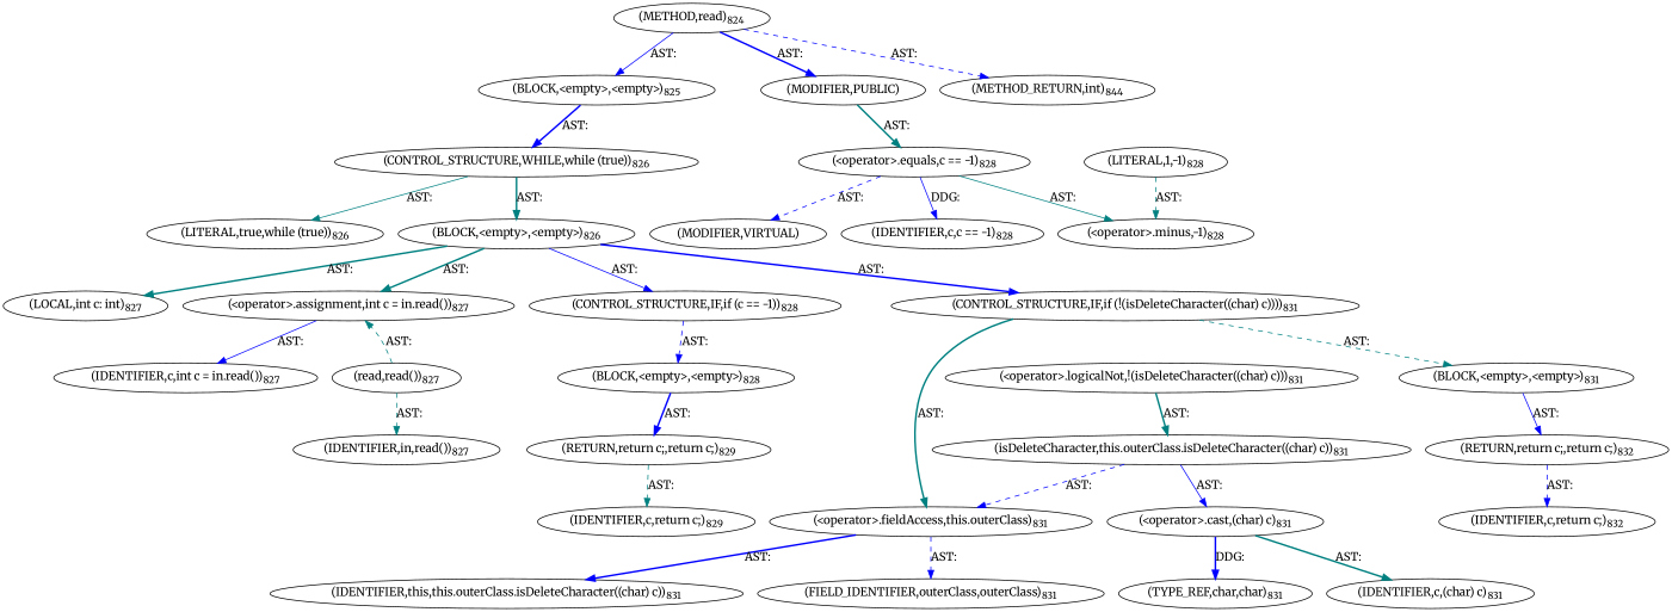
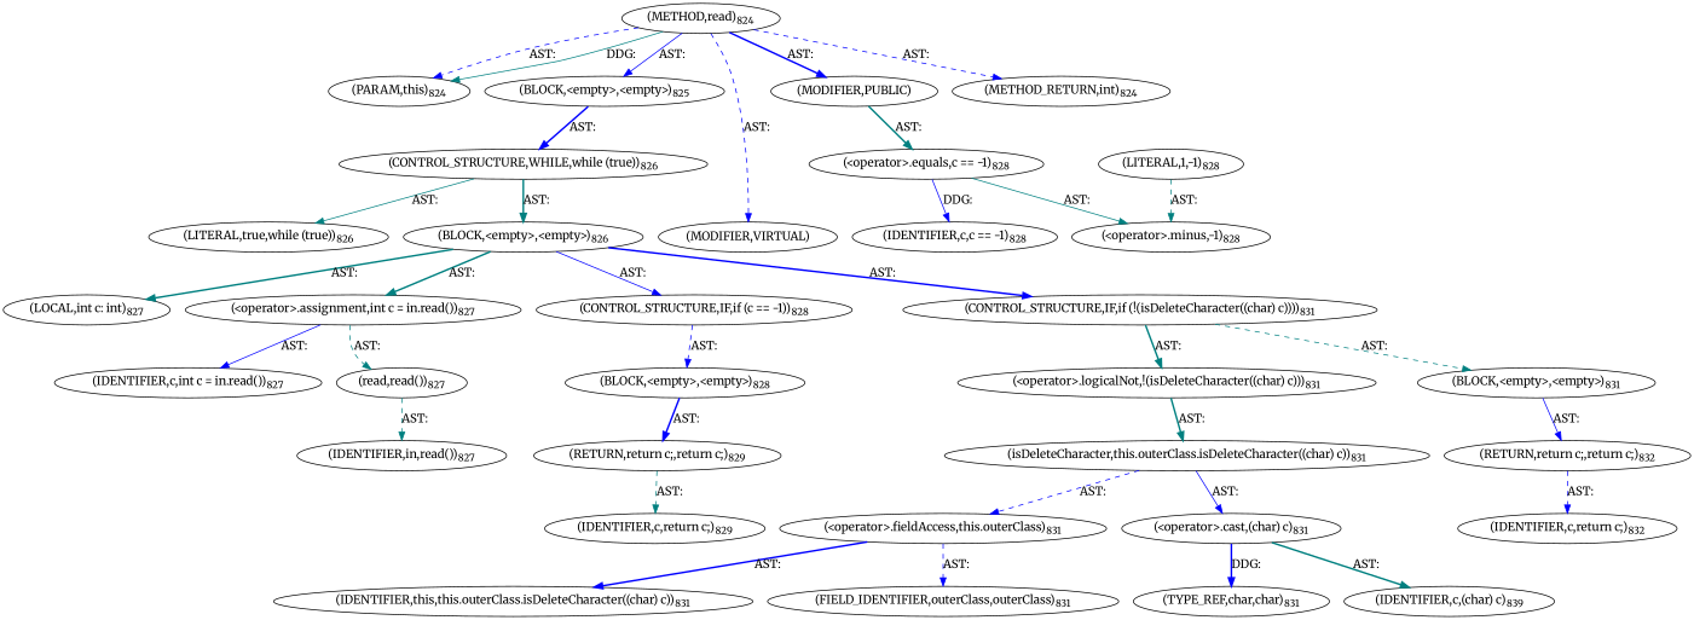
  digraph {
    fontname=Merriweather
    node [fontname=Merriweather]
    edge [color=blue fontname=Merriweather style=bold]
    n1 [label=<(METHOD,read)<SUB>824</SUB>>]
+   n2 [label=<(PARAM,this)<SUB>824</SUB>>]
    n3 [label=<(BLOCK,&lt;empty&gt;,&lt;empty&gt;)<SUB>825</SUB>>]
    n4 [label=<(MODIFIER,PUBLIC)>]
    n5 [label=<(MODIFIER,VIRTUAL)>]
-   n6 [label=<(METHOD_RETURN,int)<SUB>844</SUB>>]
+   n6 [label=<(METHOD_RETURN,int)<SUB>824</SUB>>]
    n7 [label=<(CONTROL_STRUCTURE,WHILE,while (true))<SUB>826</SUB>>]
    n8 [label=<(&lt;operator&gt;.equals,c == -1)<SUB>828</SUB>>]
    n9 [label=<(LITERAL,true,while (true))<SUB>826</SUB>>]
    n10 [label=<(BLOCK,&lt;empty&gt;,&lt;empty&gt;)<SUB>826</SUB>>]
    n11 [label=<(LOCAL,int c: int)<SUB>827</SUB>>]
    n12 [label=<(&lt;operator&gt;.assignment,int c = in.read())<SUB>827</SUB>>]
    n13 [label=<(CONTROL_STRUCTURE,IF,if (c == -1))<SUB>828</SUB>>]
    n14 [label=<(CONTROL_STRUCTURE,IF,if (!(isDeleteCharacter((char) c))))<SUB>831</SUB>>]
    n15 [label=<(IDENTIFIER,c,int c = in.read())<SUB>827</SUB>>]
    n16 [label=<(read,read())<SUB>827</SUB>>]
    n17 [label=<(BLOCK,&lt;empty&gt;,&lt;empty&gt;)<SUB>828</SUB>>]
    n18 [label=<(&lt;operator&gt;.logicalNot,!(isDeleteCharacter((char) c)))<SUB>831</SUB>>]
    n19 [label=<(BLOCK,&lt;empty&gt;,&lt;empty&gt;)<SUB>831</SUB>>]
    n20 [label=<(IDENTIFIER,in,read())<SUB>827</SUB>>]
    n21 [label=<(IDENTIFIER,c,c == -1)<SUB>828</SUB>>]
    n22 [label=<(&lt;operator&gt;.minus,-1)<SUB>828</SUB>>]
    n23 [label=<(RETURN,return c;,return c;)<SUB>829</SUB>>]
    n24 [label=<(LITERAL,1,-1)<SUB>828</SUB>>]
    n25 [label=<(IDENTIFIER,c,return c;)<SUB>829</SUB>>]
    n26 [label=<(isDeleteCharacter,this.outerClass.isDeleteCharacter((char) c))<SUB>831</SUB>>]
    n27 [label=<(RETURN,return c;,return c;)<SUB>832</SUB>>]
    n28 [label=<(&lt;operator&gt;.fieldAccess,this.outerClass)<SUB>831</SUB>>]
    n29 [label=<(&lt;operator&gt;.cast,(char) c)<SUB>831</SUB>>]
    n30 [label=<(IDENTIFIER,this,this.outerClass.isDeleteCharacter((char) c))<SUB>831</SUB>>]
    n31 [label=<(FIELD_IDENTIFIER,outerClass,outerClass)<SUB>831</SUB>>]
    n32 [label=<(TYPE_REF,char,char)<SUB>831</SUB>>]
-   n33 [label=<(IDENTIFIER,c,(char) c)<SUB>831</SUB>>]
+   n33 [label=<(IDENTIFIER,c,(char) c)<SUB>839</SUB>>]
    n34 [label=<(IDENTIFIER,c,return c;)<SUB>832</SUB>>]
+   n1 -> n2 [label="AST: " style=dashed]
+   n1 -> n2 [color=teal label="DDG: " style=solid]
    n1 -> n3 [label="AST: " style=solid]
    n1 -> n4 [label="AST: "]
-   n8 -> n5 [label="AST: " style=dashed]
+   n1 -> n5 [label="AST: " style=dashed]
    n1 -> n6 [label="AST: " style=dashed]
    n3 -> n7 [label="AST: "]
    n4 -> n8 [color=teal label="AST: "]
    n7 -> n9 [color=teal label="AST: " style=solid]
    n7 -> n10 [color=teal label="AST: "]
    n8 -> n21 [label="DDG: " style=solid]
    n8 -> n22 [color=teal label="AST: " style=solid]
    n10 -> n11 [color=teal label="AST: "]
    n10 -> n12 [color=teal label="AST: "]
    n10 -> n13 [label="AST: " style=solid]
    n10 -> n14 [label="AST: "]
    n12 -> n15 [label="AST: " style=solid]
-   n16 -> n12 [color=teal label="AST: " style=dashed]
+   n12 -> n16 [color=teal label="AST: " style=dashed]
    n13 -> n17 [label="AST: " style=dashed]
-   n14 -> n28 [color=teal label="AST: "]
+   n14 -> n18 [color=teal label="AST: "]
    n14 -> n19 [color=teal label="AST: " style=dashed]
    n16 -> n20 [color=teal label="AST: " style=dashed]
    n17 -> n23 [label="AST: "]
    n18 -> n26 [color=teal label="AST: "]
    n19 -> n27 [label="AST: " style=solid]
    n23 -> n25 [color=teal label="AST: " style=dashed]
    n24 -> n22 [color=teal label="AST: " style=dashed]
    n26 -> n28 [label="AST: " style=dashed]
    n26 -> n29 [label="AST: " style=solid]
    n27 -> n34 [label="AST: " style=dashed]
    n28 -> n30 [label="AST: "]
    n28 -> n31 [label="AST: " style=dashed]
    n29 -> n32 [label="DDG: "]
    n29 -> n33 [color=teal label="AST: "]
  }
